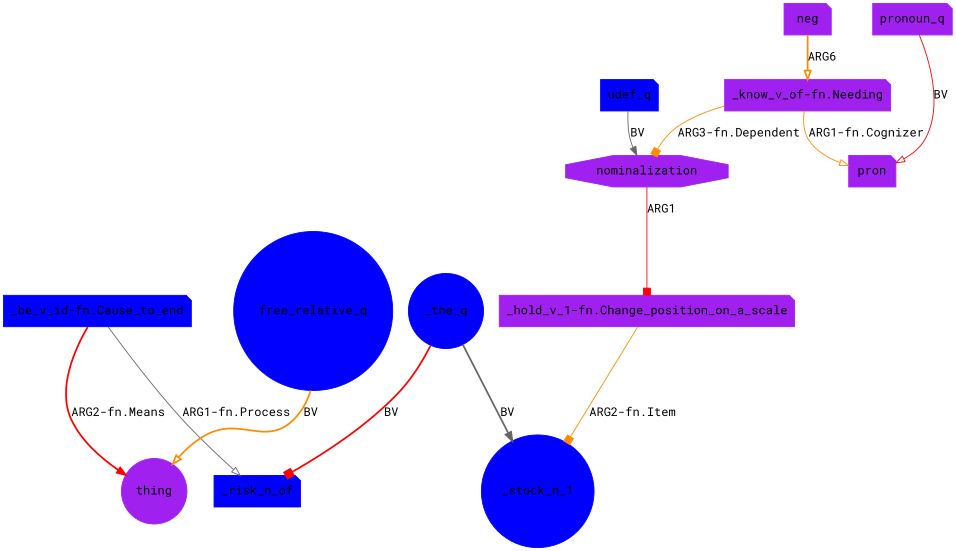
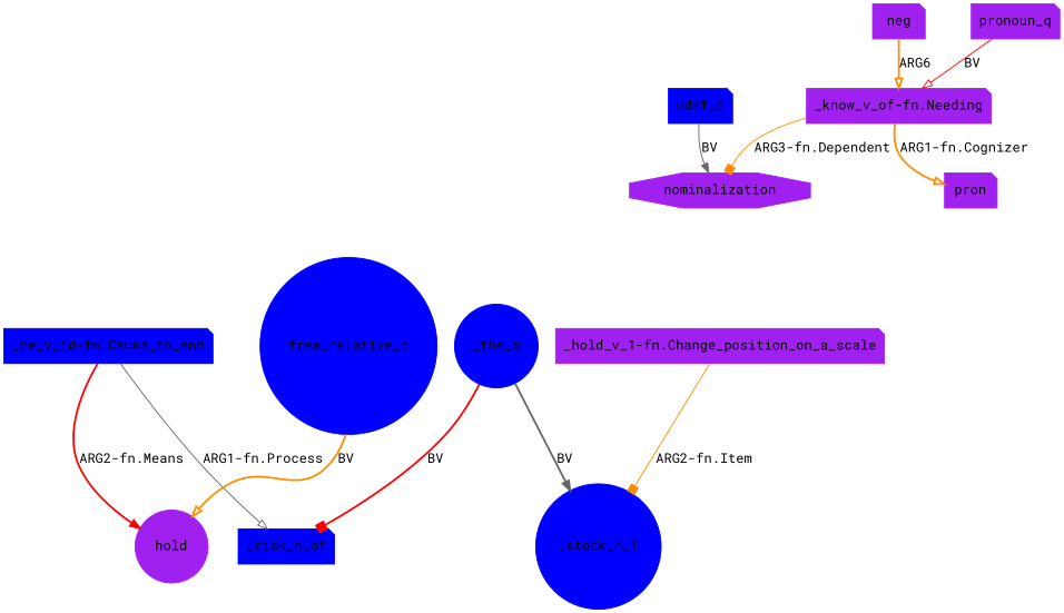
  digraph {
    fontname="Roboto Mono"
    node [color=purple fontname="Roboto Mono" shape=note style=filled]
    edge [arrowhead=onormal color=darkorange fontname="Roboto Mono" style=solid]
    "_be_v_id-fn.Cause_to_end" [color=blue]
    _risk_n_of [color=blue]
-   thing [shape=circle]
+   thing [shape=circle label=hold]
    neg
    "_know_v_of-fn.Needing"
    pron
    nominalization [shape=octagon]
    "_hold_v_1-fn.Change_position_on_a_scale"
    _stock_n_1 [color=blue shape=circle]
    _the_q [color=blue shape=circle]
    free_relative_q [color=blue shape=circle]
    pronoun_q
    udef_q [color=blue]
    "_be_v_id-fn.Cause_to_end" -> _risk_n_of [color=gray40 label="ARG1-fn.Process"]
    "_be_v_id-fn.Cause_to_end" -> thing [arrowhead=normal color=red label="ARG2-fn.Means" style=bold]
    neg -> "_know_v_of-fn.Needing" [label=ARG6 style=bold]
-   "_know_v_of-fn.Needing" -> pron [label="ARG1-fn.Cognizer"]
+   "_know_v_of-fn.Needing" -> pron [label="ARG1-fn.Cognizer" style=bold]
    "_know_v_of-fn.Needing" -> nominalization [arrowhead=box label="ARG3-fn.Dependent"]
-   nominalization -> "_hold_v_1-fn.Change_position_on_a_scale" [arrowhead=box color=red label=ARG1]
    "_hold_v_1-fn.Change_position_on_a_scale" -> _stock_n_1 [arrowhead=box label="ARG2-fn.Item"]
    _the_q -> _risk_n_of [arrowhead=box color=red label=BV style=bold]
    _the_q -> _stock_n_1 [arrowhead=normal color=gray40 label=BV style=bold]
    free_relative_q -> thing [label=BV style=bold]
-   pronoun_q -> pron [color=red label=BV]
+   pronoun_q -> "_know_v_of-fn.Needing" [color=red label=BV]
    udef_q -> nominalization [arrowhead=normal color=gray40 label=BV]
  }
